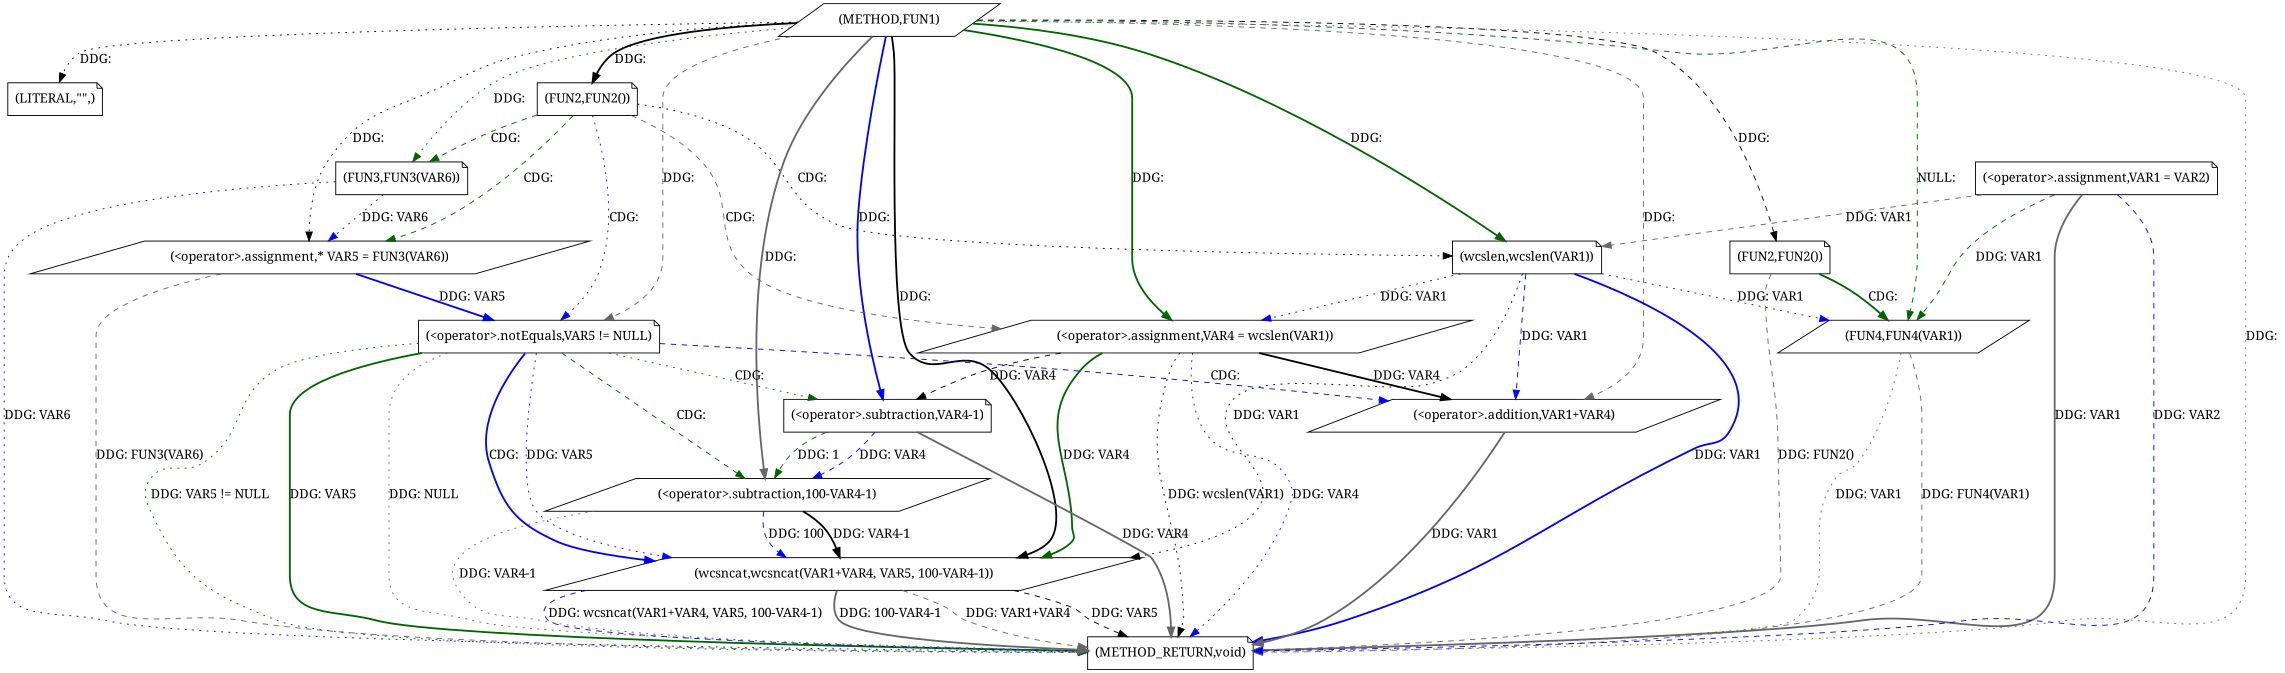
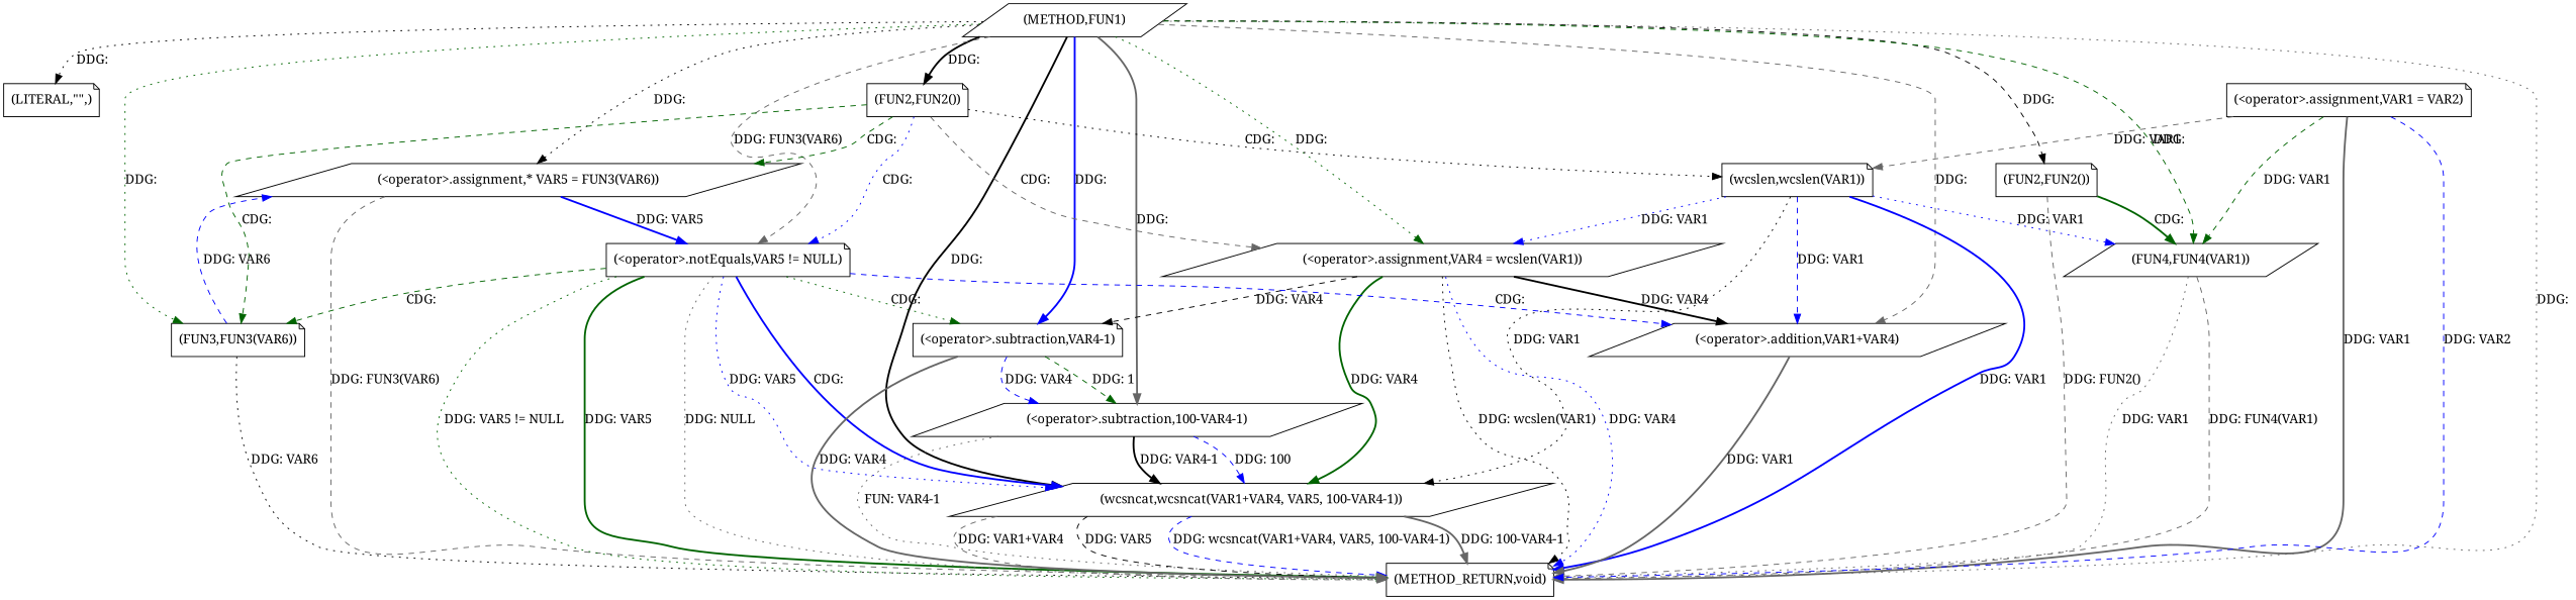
  digraph {
    fontname="Noto Serif"
    node [fontname="Noto Serif" shape=note]
    edge [color=gray40 fontname="Noto Serif" style=dashed]
    n1 [label="(METHOD,FUN1)" shape=parallelogram]
    n2 [label="(LITERAL,\"\",)"]
    n3 [label="(FUN2,FUN2())"]
    n4 [label="(<operator>.assignment,VAR4 = wcslen(VAR1))" shape=parallelogram]
    n5 [label="(wcslen,wcslen(VAR1))"]
    n6 [label="(<operator>.assignment,* VAR5 = FUN3(VAR6))" shape=parallelogram]
    n7 [label="(FUN3,FUN3(VAR6))"]
    n8 [label="(<operator>.notEquals,VAR5 != NULL)"]
    n9 [label="(wcsncat,wcsncat(VAR1+VAR4, VAR5, 100-VAR4-1))" shape=parallelogram]
    n10 [label="(<operator>.addition,VAR1+VAR4)" shape=parallelogram]
    n11 [label="(<operator>.subtraction,100-VAR4-1)" shape=parallelogram]
    n12 [label="(<operator>.subtraction,VAR4-1)"]
    n13 [label="(FUN2,FUN2())"]
    n14 [label="(FUN4,FUN4(VAR1))" shape=parallelogram]
    n15 [label="(METHOD_RETURN,void)"]
    n16 [label="(<operator>.assignment,VAR1 = VAR2)"]
    n1 -> n2 [color=black label="DDG: " style=dotted]
    n1 -> n3 [color=black label="DDG: " style=bold]
-   n1 -> n4 [color=darkgreen label="DDG: " style=bold]
-   n1 -> n5 [color=darkgreen label="DDG: " style=bold]
+   n1 -> n4 [color=darkgreen label="DDG: " style=dotted]
    n1 -> n6 [color=black label="DDG: " style=dotted]
    n1 -> n7 [color=darkgreen label="DDG: " style=dotted]
-   n1 -> n8 [label="DDG: "]
+   n1 -> n8 [label="DDG: FUN3(VAR6)"]
    n1 -> n9 [color=black label="DDG: " style=bold]
    n1 -> n10 [label="DDG: "]
    n1 -> n11 [label="DDG: " style=bold]
    n1 -> n12 [color=blue label="DDG: " style=bold]
    n1 -> n13 [color=black label="DDG: "]
-   n1 -> n14 [color=darkgreen label="NULL: "]
+   n1 -> n14 [color=darkgreen label="DDG: "]
    n1 -> n15 [label="DDG: " style=dotted]
    n3 -> n4 [label="CDG: "]
    n3 -> n5 [color=black label="CDG: " style=dotted]
    n3 -> n6 [color=darkgreen label="CDG: "]
    n3 -> n7 [color=darkgreen label="CDG: "]
    n3 -> n8 [color=blue label="CDG: " style=dotted]
    n4 -> n9 [color=darkgreen label="DDG: VAR4" style=bold]
    n4 -> n10 [color=black label="DDG: VAR4" style=bold]
    n4 -> n12 [color=black label="DDG: VAR4"]
    n4 -> n15 [color=black label="DDG: wcslen(VAR1)" style=dotted]
    n4 -> n15 [color=blue label="DDG: VAR4" style=dotted]
    n5 -> n4 [color=blue label="DDG: VAR1" style=dotted]
    n5 -> n9 [color=black label="DDG: VAR1" style=dotted]
    n5 -> n10 [color=blue label="DDG: VAR1"]
    n5 -> n14 [color=blue label="DDG: VAR1" style=dotted]
    n5 -> n15 [color=blue label="DDG: VAR1" style=bold]
    n6 -> n8 [color=blue label="DDG: VAR5" style=bold]
    n6 -> n15 [label="DDG: FUN3(VAR6)"]
-   n7 -> n6 [color=blue label="DDG: VAR6" style=dotted]
-   n7 -> n15 [color=blue label="DDG: VAR6" style=dotted]
+   n7 -> n6 [color=blue label="DDG: VAR6"]
+   n7 -> n15 [color=black label="DDG: VAR6" style=dotted]
    n8 -> n9 [color=blue label="DDG: VAR5" style=dotted]
    n8 -> n9 [color=blue label="CDG: " style=bold]
    n8 -> n10 [color=blue label="CDG: "]
-   n8 -> n11 [color=darkgreen label="CDG: "]
+   n8 -> n7 [color=darkgreen label="CDG: "]
    n8 -> n12 [color=darkgreen label="CDG: " style=dotted]
    n8 -> n15 [color=darkgreen label="DDG: VAR5 != NULL" style=dotted]
    n8 -> n15 [color=darkgreen label="DDG: VAR5" style=bold]
    n8 -> n15 [label="DDG: NULL" style=dotted]
    n9 -> n15 [label="DDG: VAR1+VAR4"]
    n9 -> n15 [color=black label="DDG: VAR5"]
    n9 -> n15 [color=blue label="DDG: wcsncat(VAR1+VAR4, VAR5, 100-VAR4-1)"]
    n9 -> n15 [label="DDG: 100-VAR4-1" style=bold]
    n10 -> n15 [label="DDG: VAR1" style=bold]
    n11 -> n9 [color=blue label="DDG: 100"]
    n11 -> n9 [color=black label="DDG: VAR4-1" style=bold]
-   n11 -> n15 [label="DDG: VAR4-1" style=dotted]
+   n11 -> n15 [label="FUN: VAR4-1" style=dotted]
    n12 -> n11 [color=blue label="DDG: VAR4"]
    n12 -> n11 [color=darkgreen label="DDG: 1"]
    n12 -> n15 [label="DDG: VAR4" style=bold]
    n13 -> n14 [color=darkgreen label="CDG: " style=bold]
    n13 -> n15 [label="DDG: FUN2()"]
    n14 -> n15 [label="DDG: VAR1" style=dotted]
    n14 -> n15 [label="DDG: FUN4(VAR1)"]
    n16 -> n5 [label="DDG: VAR1"]
    n16 -> n14 [color=darkgreen label="DDG: VAR1"]
    n16 -> n15 [label="DDG: VAR1" style=bold]
    n16 -> n15 [color=blue label="DDG: VAR2"]
  }
